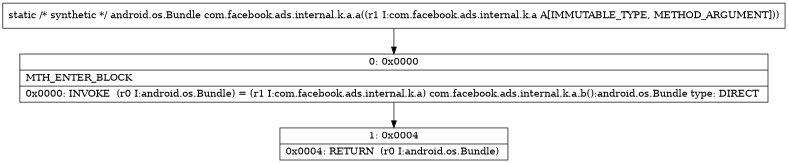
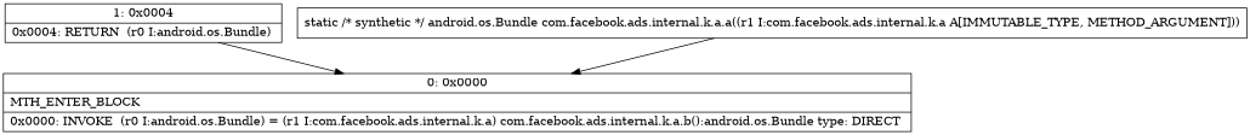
  digraph {
    node [shape=record]
    n1 [label="{0\:\ 0x0000|MTH_ENTER_BLOCK\l|0x0000: INVOKE  (r0 I:android.os.Bundle) = (r1 I:com.facebook.ads.internal.k.a) com.facebook.ads.internal.k.a.b():android.os.Bundle type: DIRECT \l}"]
    n2 [label="{1\:\ 0x0004|0x0004: RETURN  (r0 I:android.os.Bundle) \l}"]
    n3 [label="{static \/* synthetic *\/ android.os.Bundle com.facebook.ads.internal.k.a.a((r1 I:com.facebook.ads.internal.k.a A[IMMUTABLE_TYPE, METHOD_ARGUMENT])) }"]
-   n1 -> n2
+   n2 -> n1
    n3 -> n1
  }
